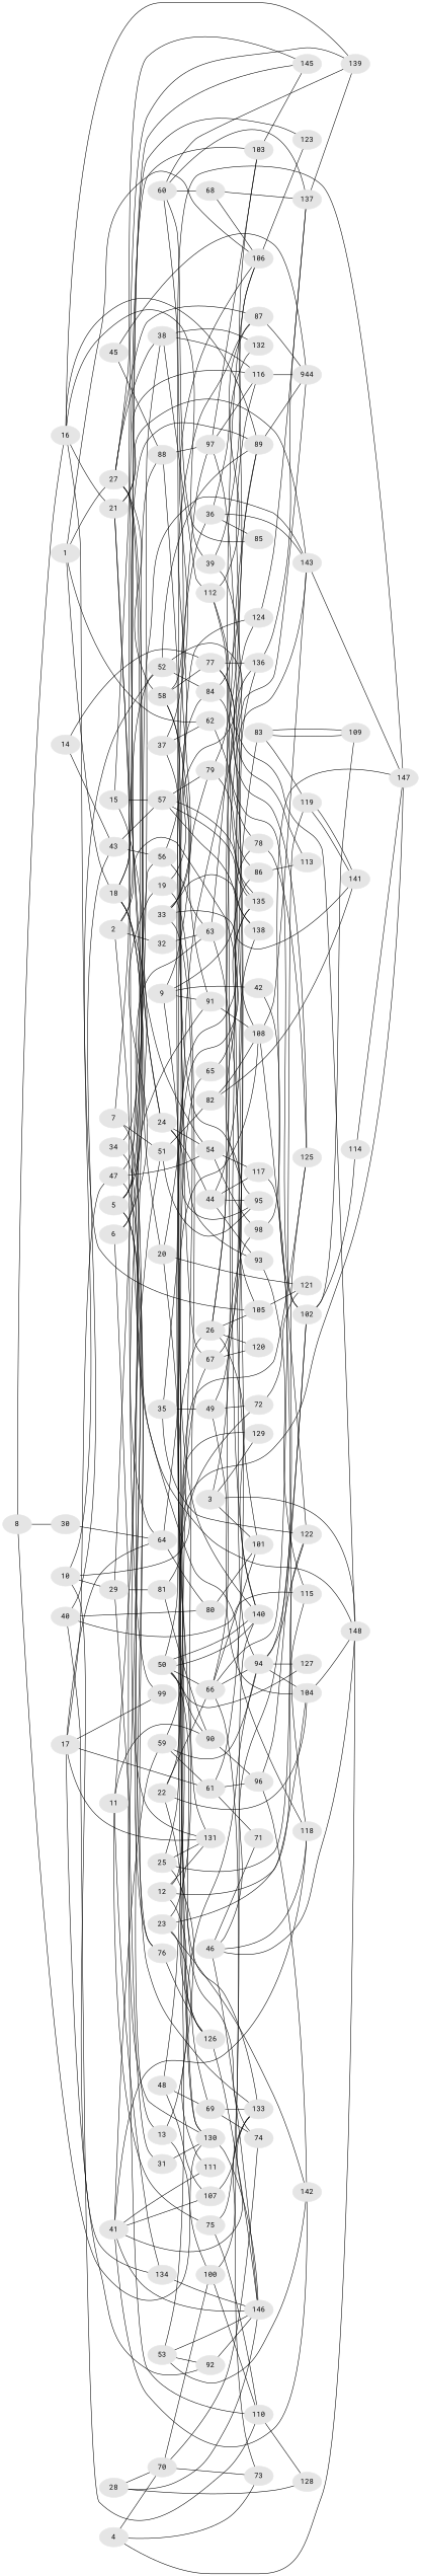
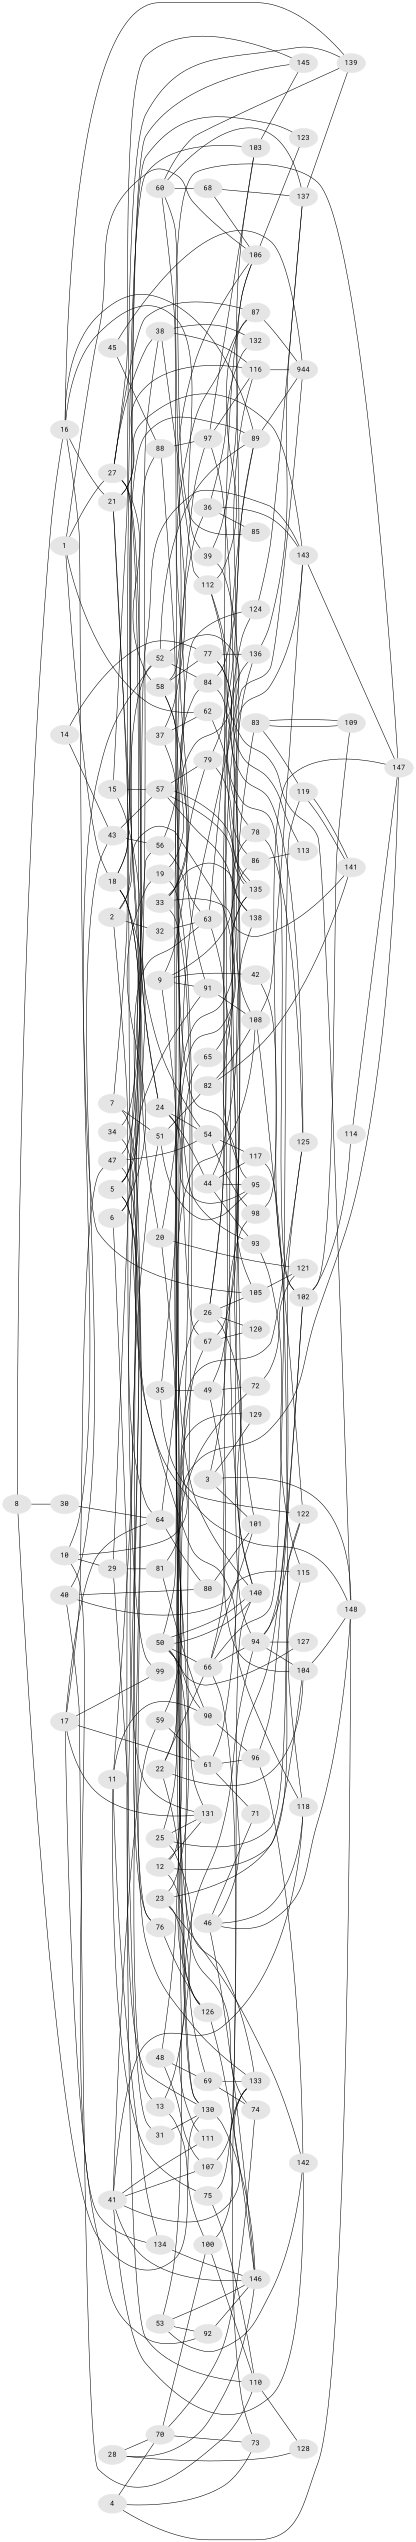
  graph {
    fontname="Roboto Mono"
    rankdir=LR
    node [color=gray90 fontname="Roboto Mono" style=filled]
    edge [fontname="Roboto Mono"]
    1
    18
    27
    62
    106
    148
    64
    20
    123
    145
    76
    54
    38
    58
    87
    78
    2
    32
    89
    95
    99
    63
    n23 [label=944]
    3
    101
    124
    129
    137
    4
    70
    73
    100
    74
    5
    13
    52
    91
    130
    143
    94
    84
    113
    108
    146
    147
    6
    19
    110
    131
    136
    128
    7
    51
    103
    82
    126
    8
    16
    30
    139
    21
    39
    105
    9
    36
    42
    140
    85
    102
    125
    10
    29
    134
    31
    56
    81
    11
    75
    90
    96
    12
    104
    122
    127
    133
    14
    43
    77
    57
    15
    24
    44
    135
    79
    138
    116
    118
    121
    17
    47
    61
    92
    88
    71
    80
    22
    66
    98
    119
    23
    26
    111
    115
    142
    120
    83
    93
    117
    25
    65
    69
    112
    132
    28
    33
    141
    86
    34
    35
    49
    72
    37
    40
    41
    59
    107
    109
    114
    45
    97
    46
    48
    50
    53
    67
    60
    68
    1 -- 18
    1 -- 27
    1 -- 62
    1 -- 106
    18 -- 148
    18 -- 64
    18 -- 20
    18 -- 123
    18 -- 145
    27 -- 145
    27 -- 76
    27 -- 54
    27 -- 38
    27 -- 58
    27 -- 87
    62 -- 78
    106 -- 123
    64 -- 108
    64 -- 80
    20 -- n23
    20 -- 130
    20 -- 121
    76 -- 126
    54 -- 98
    54 -- 117
    38 -- 116
    38 -- 112
    38 -- 132
    58 -- 91
    58 -- 147
    58 -- 77
    58 -- 93
    87 -- n23
    78 -- 125
    2 -- 32
    2 -- 89
    2 -- 95
    2 -- 99
    32 -- 63
    89 -- n23
    63 -- 89
    63 -- 101
    3 -- 148
    3 -- 101
    3 -- 124
    3 -- 129
    124 -- 137
    137 -- 139
    4 -- 148
    4 -- 70
    4 -- 73
    70 -- 73
    70 -- 100
    70 -- 74
    100 -- 110
    100 -- 133
    5 -- 13
    5 -- 52
    5 -- 91
    5 -- 130
    5 -- 143
    13 -- 100
    13 -- 94
    52 -- 89
    52 -- 84
    52 -- 113
    91 -- 108
    130 -- 146
    143 -- 147
    94 -- 125
    94 -- 104
    94 -- 122
    94 -- 127
    84 -- 106
    84 -- 94
    108 -- 143
    108 -- 122
    6 -- 63
    6 -- 19
    6 -- 110
    19 -- 131
    19 -- 136
    110 -- 128
    136 -- 137
    7 -- 76
    7 -- 51
    7 -- 103
    51 -- 95
    51 -- 82
    103 -- 145
    82 -- 108
    82 -- 141
    126 -- 146
    8 -- 130
    8 -- 16
    8 -- 30
    16 -- 89
    16 -- 139
    16 -- 21
    16 -- 39
    16 -- 105
    30 -- 64
    21 -- 143
    21 -- 24
    21 -- 116
    21 -- 118
    39 -- 108
    39 -- 103
    105 -- 121
    9 -- 78
    9 -- 91
    9 -- 36
    9 -- 42
    9 -- 140
    36 -- 87
    36 -- 143
    36 -- 85
    42 -- 102
    102 -- 109
    102 -- 114
    10 -- 129
    10 -- 52
    10 -- 29
    10 -- 134
    29 -- 31
    29 -- 56
    29 -- 81
    134 -- 146
    31 -- 130
    56 -- 87
    56 -- 63
    81 -- 147
    81 -- 90
    11 -- 51
    11 -- 134
    11 -- 75
    11 -- 90
    75 -- 110
    75 -- 140
    90 -- 96
    96 -- 102
    96 -- 142
    12 -- 131
    12 -- 126
    12 -- 125
    12 -- 104
    104 -- 148
    14 -- 43
    14 -- 77
    43 -- 56
    43 -- 57
    77 -- 136
    77 -- 102
    77 -- 125
    57 -- 135
    57 -- 135
    57 -- 79
    57 -- 138
    15 -- 139
    15 -- 57
    15 -- 24
    24 -- 54
    24 -- 95
    24 -- 44
    44 -- 95
    44 -- 83
    44 -- 93
    44 -- 117
    79 -- 116
    79 -- 86
    116 -- n23
    17 -- 64
    17 -- 99
    17 -- 131
    17 -- 47
    17 -- 61
    17 -- 92
    47 -- 54
    47 -- 133
    47 -- 88
    61 -- 136
    61 -- 96
    61 -- 71
    92 -- 146
    88 -- 105
    88 -- 97
    80 -- 101
    22 -- 126
    22 -- 104
    22 -- 135
    22 -- 66
    66 -- 101
    66 -- 73
    66 -- 94
    66 -- 98
    66 -- 119
    98 -- 147
    119 -- 141
    119 -- 141
    23 -- 26
    23 -- 111
    23 -- 115
    23 -- 142
    26 -- 106
    26 -- 143
    26 -- 105
    26 -- 140
    26 -- 120
    83 -- 119
    83 -- 109
    83 -- 109
    93 -- 115
    117 -- 118
    25 -- 131
    25 -- 122
    25 -- 65
    25 -- 69
    65 -- 135
    69 -- 74
    69 -- 133
    112 -- 148
    112 -- 135
    112 -- 132
    28 -- 70
    28 -- 146
    28 -- 128
    33 -- 84
    33 -- 133
    33 -- 79
    33 -- 138
    33 -- 141
    86 -- 113
    34 -- 38
    34 -- 131
    35 -- 122
    35 -- 86
    35 -- 49
    49 -- 89
    49 -- 104
    49 -- 72
    72 -- 121
    37 -- 62
    37 -- 106
    37 -- 130
    40 -- 110
    40 -- 43
    40 -- 80
    40 -- 115
    41 -- 146
    41 -- 133
    41 -- 118
    41 -- 111
    41 -- 142
    41 -- 59
    41 -- 107
-   59 -- 94
    59 -- 61
    59 -- 72
    107 -- 133
    114 -- 147
    45 -- n23
    45 -- 88
    97 -- 103
    97 -- 140
    97 -- 116
    46 -- 148
    46 -- 146
    46 -- 102
    46 -- 118
    46 -- 71
    48 -- 69
    48 -- 107
    48 -- 97
    50 -- 124
    50 -- 74
    50 -- 140
    50 -- 140
    50 -- 90
    50 -- 127
    50 -- 66
    53 -- 146
    53 -- 92
    53 -- 142
    53 -- 67
    67 -- 138
    67 -- 120
    60 -- 137
    60 -- 139
    60 -- 85
    60 -- 67
    60 -- 68
    68 -- 106
    68 -- 137
  }
